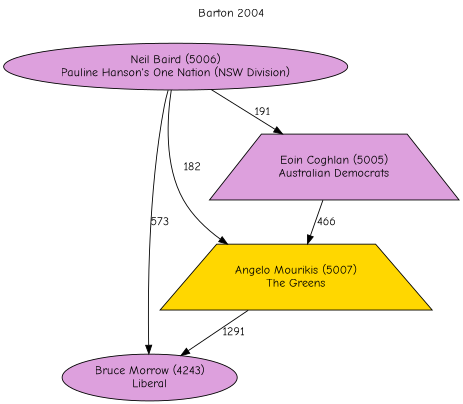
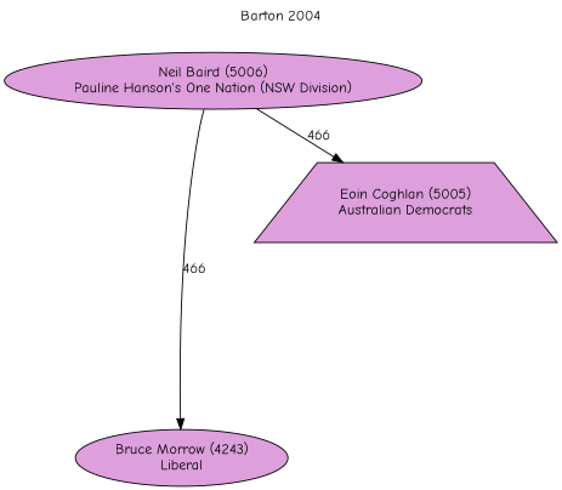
  digraph {
    fontname="Comic Neue"
    label="Barton 2004"
    labelloc=t
    mclimit=10
    node [fillcolor=plum fontname="Comic Neue" shape=ellipse style=filled]
    edge [fontname="Comic Neue"]
    n1 [label="Bruce Morrow (4243)\nLiberal"]
-   n2 [fillcolor=gold label="Angelo Mourikis (5007)\nThe Greens" shape=trapezium]
    n3 [label="Eoin Coghlan (5005)\nAustralian Democrats" shape=trapezium]
    n4 [label="Neil Baird (5006)\nPauline Hanson's One Nation (NSW Division)"]
-   n2 -> n1 [label=1291]
-   n3 -> n2 [label=466]
-   n4 -> n1 [label=573]
-   n4 -> n2 [label=182]
-   n4 -> n3 [label=191]
+   n4 -> n1 [label=466]
+   n4 -> n3 [label=466]
  }
